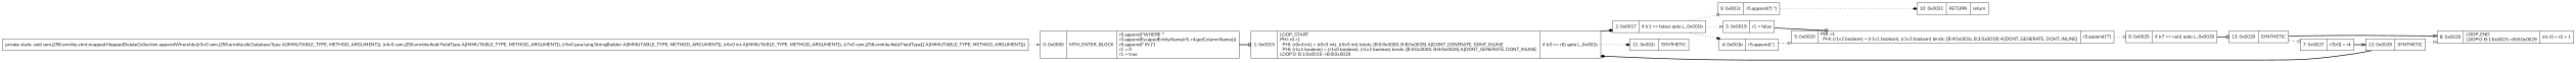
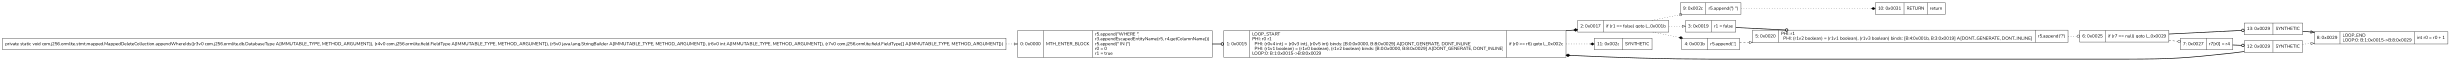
  digraph {
    fontname=Nunito
    rankdir=LR
    node [fontname=Nunito shape=record]
    edge [arrowhead=odot fontname=Nunito style=dotted]
-   n1 [label="{0\:\ 0x0000|MTH_ENTER_BLOCK\l|r5.append(\"WHERE \")\lr3.appendEscapedEntityName(r5, r4.getColumnName())\lr5.append(\" IN (\")\lr1 = 0\lr1 = true\l}"]
+   n1 [label="{0\:\ 0x0000|MTH_ENTER_BLOCK\l|r5.append(\"WHERE \")\lr3.appendEscapedEntityName(r5, r4.getColumnName())\lr5.append(\" IN (\")\lr0 = 0\lr1 = true\l}"]
    n2 [label="{1\:\ 0x0015|LOOP_START\lPHI: r0 r1 \l  PHI: (r0v4 int) = (r0v3 int), (r0v5 int) binds: [B:0:0x0000, B:8:0x0029] A[DONT_GENERATE, DONT_INLINE]\l  PHI: (r1v1 boolean) = (r1v0 boolean), (r1v2 boolean) binds: [B:0:0x0000, B:8:0x0029] A[DONT_GENERATE, DONT_INLINE]\lLOOP:0: B:1:0x0015\-\>B:8:0x0029\l|if (r0 \>= r6) goto L_0x002c\l}"]
    n3 [label="{2\:\ 0x0017|if (r1 == false) goto L_0x001b\l}"]
    n4 [label="{11\:\ 0x002c|SYNTHETIC\l}"]
    n5 [label="{3\:\ 0x0019|r1 = false\l}"]
    n6 [label="{4\:\ 0x001b|r5.append(',')\l}"]
    n7 [label="{9\:\ 0x002c|r5.append(\") \")\l}"]
    n8 [label="{5\:\ 0x0020|PHI: r1 \l  PHI: (r1v2 boolean) = (r1v1 boolean), (r1v3 boolean) binds: [B:4:0x001b, B:3:0x0019] A[DONT_GENERATE, DONT_INLINE]\l|r5.append('?')\l}"]
    n9 [label="{6\:\ 0x0025|if (r7 == null) goto L_0x0029\l}"]
    n10 [label="{7\:\ 0x0027|r7[r0] = r4\l}"]
    n11 [label="{13\:\ 0x0029|SYNTHETIC\l}"]
    n12 [label="{12\:\ 0x0029|SYNTHETIC\l}"]
    n13 [label="{8\:\ 0x0029|LOOP_END\lLOOP:0: B:1:0x0015\-\>B:8:0x0029\l|int r0 = r0 + 1\l}"]
    n14 [label="{10\:\ 0x0031|RETURN\l|return\l}"]
    n15 [label="{private static void com.j256.ormlite.stmt.mapped.MappedDeleteCollection.appendWhereIds((r3v0 com.j256.ormlite.db.DatabaseType A[IMMUTABLE_TYPE, METHOD_ARGUMENT]), (r4v0 com.j256.ormlite.field.FieldType A[IMMUTABLE_TYPE, METHOD_ARGUMENT]), (r5v0 java.lang.StringBuilder A[IMMUTABLE_TYPE, METHOD_ARGUMENT]), (r6v0 int A[IMMUTABLE_TYPE, METHOD_ARGUMENT]), (r7v0 com.j256.ormlite.field.FieldType[] A[IMMUTABLE_TYPE, METHOD_ARGUMENT])) }"]
    n1 -> n2 [style=bold]
    n2 -> n3 [arrowhead=diamond style=bold]
    n2 -> n4 [arrowhead=diamond]
    n3 -> n5 [arrowhead=onormal]
    n3 -> n6 [arrowhead=diamond]
    n3 -> n7
    n5 -> n8 [style=bold]
    n6 -> n8 [arrowhead=onormal style=dashed]
    n7 -> n14 [arrowhead=diamond]
    n8 -> n9
-   n11 -> n10 [style=dashed]
+   n9 -> n10 [style=dashed]
    n9 -> n11 [style=bold]
-   n10 -> n12 [arrowhead=onormal style=bold]
+   n10 -> n12 [style=bold]
    n11 -> n13 [arrowhead=onormal style=bold]
    n12 -> n2 [arrowhead=diamond style=bold]
    n12 -> n13 [arrowhead=onormal]
    n15 -> n1 [arrowhead=onormal]
  }
